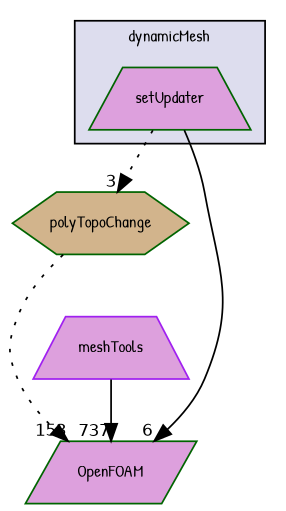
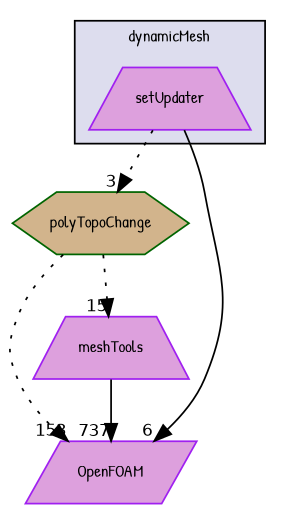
  digraph {
    compound=true
    fontname="Patrick Hand"
    node [color=purple fillcolor=plum fontname="Patrick Hand" fontsize=10 shape=trapezium style=filled]
    edge [fontname="Patrick Hand" labeldistance=1.5 labelfontname=Helvetica labelfontsize=10 style=dotted]
-   n1 [color=darkgreen label=setUpdater pencolor=black]
+   n1 [label=setUpdater pencolor=black]
    n2 [color=darkgreen fillcolor=tan label=polyTopoChange shape=hexagon]
-   n3 [color=darkgreen label=OpenFOAM shape=parallelogram]
+   n3 [label=OpenFOAM shape=parallelogram]
    n4 [label=meshTools]
    subgraph cluster_1 {
      bgcolor="#ddddee"
      fontsize=10
      label=dynamicMesh
      pencolor=black
      n1
    }
    n1 -> n2 [headlabel=3]
    n1 -> n3 [headlabel=6 style=solid]
    n2 -> n3 [headlabel=153]
+   n2 -> n4 [headlabel=15]
    n4 -> n3 [headlabel=737 style=solid]
  }
